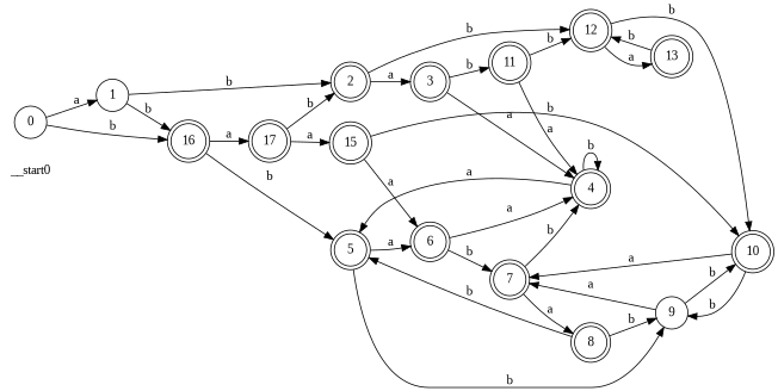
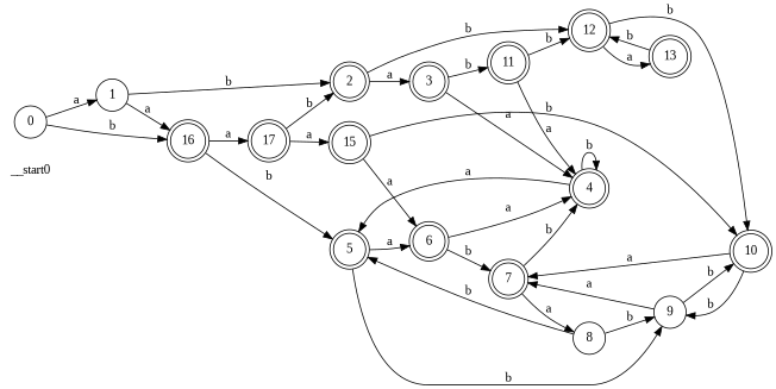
  digraph {
    fontname="Liberation Serif"
    rankdir=LR
    node [fontname="Liberation Serif" shape=doublecircle color=black fillcolor=white style="rounded,filled"]
    edge [fontname="Liberation Serif"]
    __start0 [shape=none color="" fillcolor="" style=""]
    n2 [label=0 shape=circle style=filled]
    n3 [label=1 shape=circle style=filled]
    n4 [label=16]
    n5 [label=2]
    n6 [label=5]
    n7 [label=17]
    n8 [label=3]
    n9 [label=12]
    n10 [label=4]
    n11 [label=11]
    n12 [label=10]
    n13 [label=13 style=filled]
    n14 [label=6]
    n15 [label=9 shape=circle style=filled]
    n16 [label=7]
-   n17 [label=8 style=filled]
+   n17 [label=8 shape=circle style=filled]
    n18 [label=15]
    n2 -> n3 [label=a]
    n2 -> n4 [label=b]
-   n3 -> n4 [label=b]
+   n3 -> n4 [label=a]
    n3 -> n5 [label=b]
    n4 -> n6 [label=b]
    n4 -> n7 [label=a]
    n5 -> n8 [label=a]
    n5 -> n9 [label=b]
    n6 -> n14 [label=a]
    n6 -> n15 [label=b]
    n7 -> n5 [label=b]
    n7 -> n18 [label=a]
    n8 -> n10 [label=a]
    n8 -> n11 [label=b]
    n9 -> n12 [label=b]
    n9 -> n13 [label=a]
    n10 -> n6 [label=a]
    n10 -> n10 [label=b]
    n11 -> n9 [label=b]
    n11 -> n10 [label=a]
    n12 -> n15 [label=b]
    n12 -> n16 [label=a]
    n13 -> n9 [label=b]
    n14 -> n10 [label=a]
    n14 -> n16 [label=b]
    n15 -> n12 [label=b]
    n15 -> n16 [label=a]
    n16 -> n10 [label=b]
    n16 -> n17 [label=a]
    n17 -> n6 [label=b]
    n17 -> n15 [label=b]
    n18 -> n12 [label=b]
    n18 -> n14 [label=a]
  }
